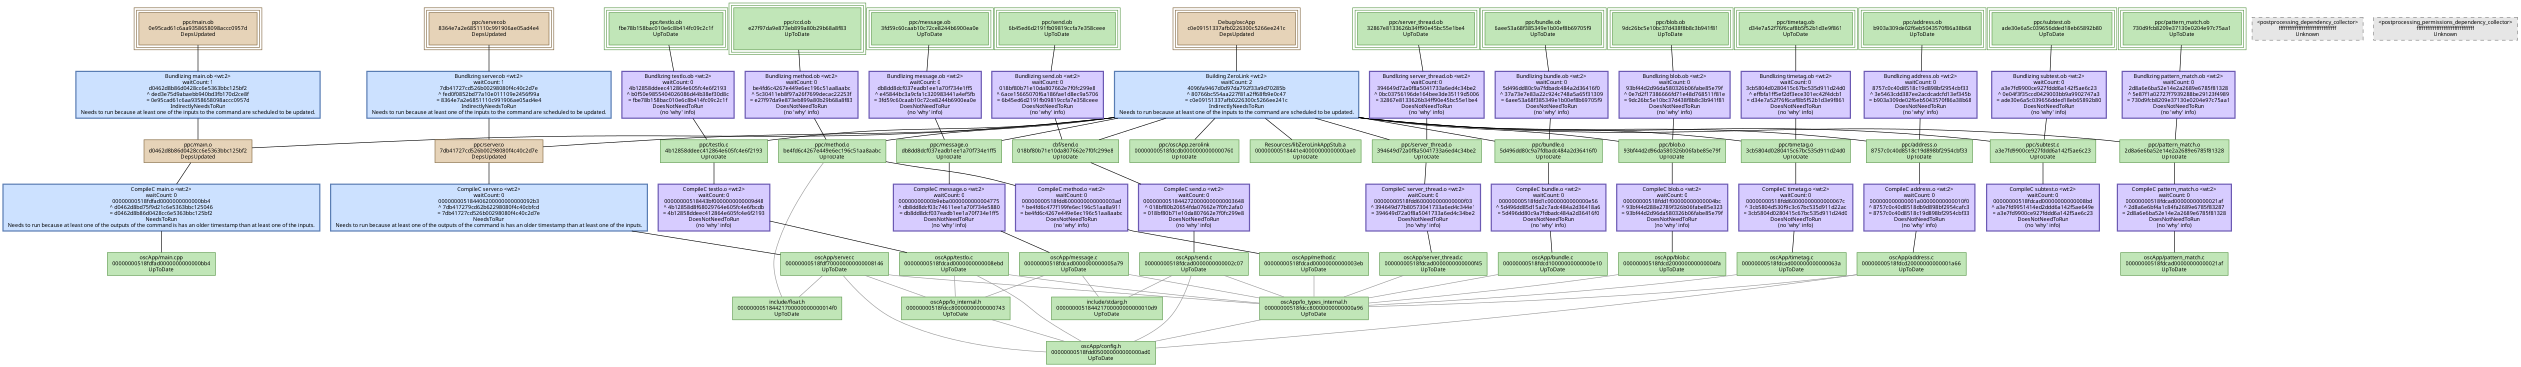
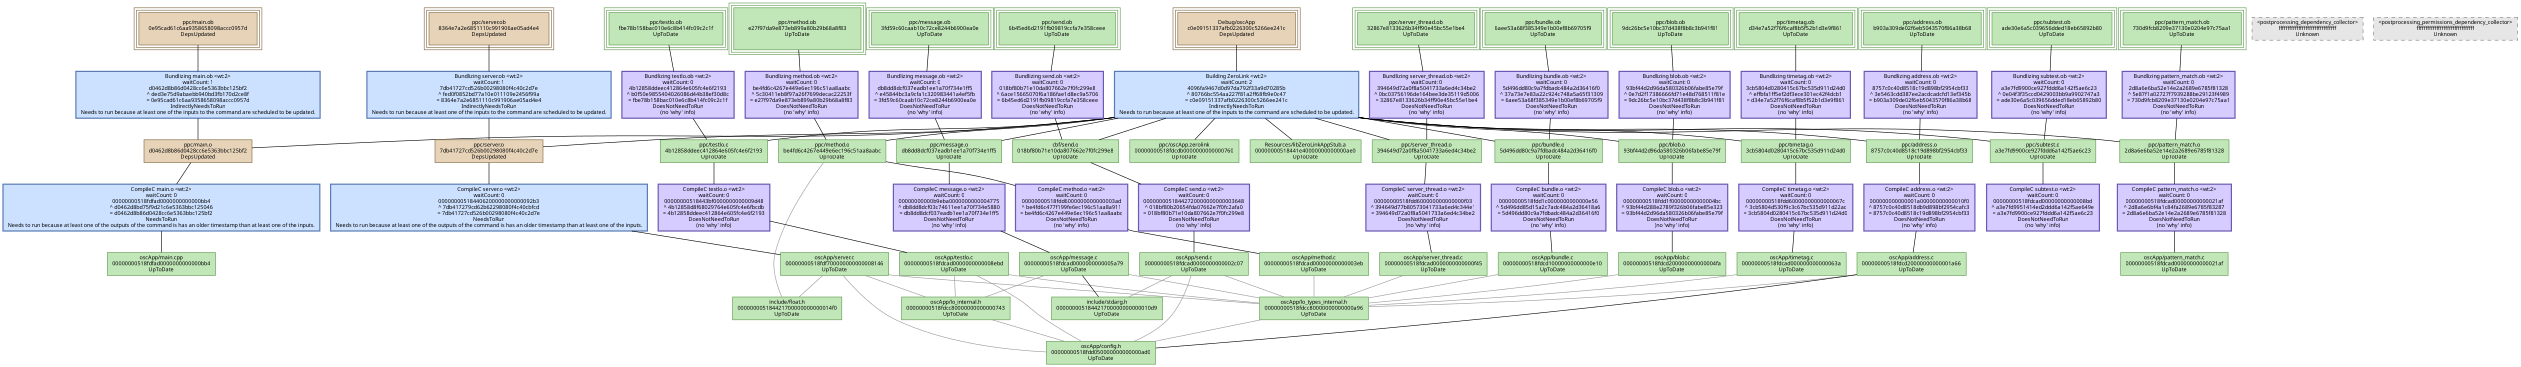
  digraph {
    concentrate=false
    node [color="0.3 0.5 0.6" fillcolor="0.3 0.2 0.9" fontname=Monaco fontsize=9 shape=box style=filled]
    edge [arrowhead=none arrowtail=normal color=black style=solid]
    n1 [color="0.1 0.5 0.5" fillcolor="0.1 0.2 0.9" label="Debug/oscApp\nc0e09151337afb0226300c5266ee241c\nDepsUpdated" peripheries=3]
    n2 [color="0.6 0.5 0.7" fillcolor="0.6 0.2 1.0" label="Building ZeroLink <wt:2>\nwaitCount: 2\n4096fa9467d0d97da792f33a9d70285b\n^ 80766bc554aa227f81a2ff68fb9e0c47\n= c0e09151337afb0226300c5266ee241c\nIndirectlyNeedsToRun\nNeeds to run because at least one of the inputs to the command are scheduled to be updated." style="filled,bold"]
    n3 [color="0.1 0.5 0.5" fillcolor="0.1 0.2 0.9" label="ppc/main.o\nd0462d8b86d0428cc6e5363bbc125bf2\nDepsUpdated"]
    n4 [label="ppc/timetag.o\n3cb5804d0280415c67bc535d911d24d0\nUpToDate"]
    n5 [label="ppc/testlo.o\n4b12858ddeec412864e605fc4e6f2193\nUpToDate"]
    n6 [label="ppc/subtest.o\na3e7fd9900ce927fddd6a142f5ae6c23\nUpToDate"]
    n7 [label="ppc/server_thread.o\n394649d72a0f8a5041733a6ed4c34be2\nUpToDate"]
    n8 [color="0.1 0.5 0.5" fillcolor="0.1 0.2 0.9" label="ppc/server.o\n7db41727cd526b00298080f4c40c2d7e\nDepsUpdated"]
    n9 [label="cbf/send.o\n018bf80b71e10da807662e7f0fc299e8\nUpToDate"]
    n10 [label="ppc/pattern_match.o\n2d8a6e6ba52e14e2a2689e6785f81328\nUpToDate"]
    n11 [label="ppc/method.o\nbe4fd6c4267e449e6ec196c51aa8aabc\nUpToDate"]
    n12 [label="ppc/message.o\ndb8dd8dcf037eadb1ee1a70f734e1ff5\nUpToDate"]
    n13 [label="ppc/bundle.o\n5d496dd80c9a7fdbadc484a2d36416f0\nUpToDate"]
    n14 [label="ppc/blob.o\n93bf44d2d96da580326b06fabe85e79f\nUpToDate"]
    n15 [label="ppc/address.o\n8757c0c40d8518c19d898bf2954cbf33\nUpToDate"]
    n16 [label="Resources/libZeroLinkAppStub.a\n00000000518441e40000000000000ae0\nUpToDate"]
    n17 [label="ppc/oscApp.zerolink\n00000000518fdcdb0000000000000760\nUpToDate"]
    n18 [color="0.6 0.5 0.7" fillcolor="0.6 0.2 1.0" label="CompileC main.o <wt:2>\nwaitCount: 0\n00000000518fdfad0000000000000bb4\n^ d0462d8bd75f9d21c6e5363bbc125046\n= d0462d8b86d0428cc6e5363bbc125bf2\nNeedsToRun\nNeeds to run because at least one of the outputs of the command is has an older timestamp than at least one of the inputs." style="filled,bold"]
    n19 [label="oscApp/main.cpp\n00000000518fdfad0000000000000bb4\nUpToDate"]
    n20 [color="0.7 0.5 0.7" fillcolor="0.7 0.2 1.0" label="CompileC timetag.o <wt:2>\nwaitCount: 0\n00000000518fdd60000000000000067c\n^ 3cb5804d530f9c3c67bc535d911d22ac\n= 3cb5804d0280415c67bc535d911d24d0\nDoesNotNeedToRun\n(no 'why' info)" style="filled,bold"]
    n21 [label="oscApp/timetag.c\n00000000518fdcad000000000000063a\nUpToDate"]
    n22 [label="oscApp/lo_types_internal.h\n00000000518fdcc80000000000000a96\nUpToDate"]
    n23 [label="oscApp/config.h\n00000000518fdd050000000000000ad0\nUpToDate"]
    n24 [color="0.7 0.5 0.7" fillcolor="0.7 0.2 1.0" label="CompileC testlo.o <wt:2>\nwaitCount: 0\n00000000518443bf0000000000009d48\n^ 4b12858d8f68029764e605fc4e6fbcdb\n= 4b12858ddeec412864e605fc4e6f2193\nDoesNotNeedToRun\n(no 'why' info)" style="filled,bold"]
    n25 [label="oscApp/testlo.c\n00000000518fdcad0000000000008ebd\nUpToDate"]
    n26 [label="oscApp/lo_internal.h\n00000000518fdcc80000000000000743\nUpToDate"]
    n27 [label="include/float.h\n000000005184421700000000000014f0\nUpToDate"]
    n28 [color="0.7 0.5 0.7" fillcolor="0.7 0.2 1.0" label="CompileC subtest.o <wt:2>\nwaitCount: 0\n00000000518fdcad00000000000008bd\n^ a3e7fd9951414ed2ddd6a142f5ae649e\n= a3e7fd9900ce927fddd6a142f5ae6c23\nDoesNotNeedToRun\n(no 'why' info)" style="filled,bold"]
    n29 [color="0.7 0.5 0.7" fillcolor="0.7 0.2 1.0" label="CompileC server_thread.o <wt:2>\nwaitCount: 0\n00000000518fdd600000000000000f03\n^ 394649d77b80573041733a6ed4c344e1\n= 394649d72a0f8a5041733a6ed4c34be2\nDoesNotNeedToRun\n(no 'why' info)" style="filled,bold"]
    n30 [label="oscApp/server_thread.c\n00000000518fdcad0000000000000f45\nUpToDate"]
    n31 [color="0.6 0.5 0.7" fillcolor="0.6 0.2 1.0" label="CompileC server.o <wt:2>\nwaitCount: 0\n000000005184406200000000000092b3\n^ 7db417279cd62b62298080f4c40cbfcd\n= 7db41727cd526b00298080f4c40c2d7e\nNeedsToRun\nNeeds to run because at least one of the outputs of the command is has an older timestamp than at least one of the inputs." style="filled,bold"]
    n32 [label="oscApp/server.c\n00000000518fdf700000000000008146\nUpToDate"]
    n33 [color="0.7 0.5 0.7" fillcolor="0.7 0.2 1.0" label="CompileC send.o <wt:2>\nwaitCount: 0\n00000000518442720000000000003648\n^ 018bf80b20654fda07662e7f0fc2afa0\n= 018bf80b71e10da807662e7f0fc299e8\nDoesNotNeedToRun\n(no 'why' info)" style="filled,bold"]
    n34 [label="oscApp/send.c\n00000000518fdcad0000000000002c07\nUpToDate"]
    n35 [label="include/stdarg.h\n000000005184421700000000000010d9\nUpToDate"]
    n36 [color="0.7 0.5 0.7" fillcolor="0.7 0.2 1.0" label="CompileC pattern_match.o <wt:2>\nwaitCount: 0\n00000000518fdcad00000000000021af\n^ 2d8a6e6bf4a1c84fa2689e6785f83287\n= 2d8a6e6ba52e14e2a2689e6785f81328\nDoesNotNeedToRun\n(no 'why' info)" style="filled,bold"]
    n37 [label="oscApp/pattern_match.c\n00000000518fdcad00000000000021af\nUpToDate"]
    n38 [color="0.7 0.5 0.7" fillcolor="0.7 0.2 1.0" label="CompileC method.o <wt:2>\nwaitCount: 0\n00000000518fdd6000000000000003ad\n^ be4fd6c477f199fe6ec196c51aa8a911\n= be4fd6c4267e449e6ec196c51aa8aabc\nDoesNotNeedToRun\n(no 'why' info)" style="filled,bold"]
    n39 [label="oscApp/method.c\n00000000518fdcad00000000000003eb\nUpToDate"]
    n40 [color="0.7 0.5 0.7" fillcolor="0.7 0.2 1.0" label="CompileC message.o <wt:2>\nwaitCount: 0\n00000000000b9eba0000000000004775\n^ db8dd8dcf03c74611ee1a70f734e5880\n= db8dd8dcf037eadb1ee1a70f734e1ff5\nDoesNotNeedToRun\n(no 'why' info)" style="filled,bold"]
    n41 [label="oscApp/message.c\n00000000518fdcad0000000000005a79\nUpToDate"]
    n42 [color="0.7 0.5 0.7" fillcolor="0.7 0.2 1.0" label="CompileC bundle.o <wt:2>\nwaitCount: 0\n00000000518fdd1c0000000000000e56\n^ 5d496dd85d15a2c7adc484a2d36418a6\n= 5d496dd80c9a7fdbadc484a2d36416f0\nDoesNotNeedToRun\n(no 'why' info)" style="filled,bold"]
    n43 [label="oscApp/bundle.c\n00000000518fdcd10000000000000e10\nUpToDate"]
    n44 [color="0.7 0.5 0.7" fillcolor="0.7 0.2 1.0" label="CompileC blob.o <wt:2>\nwaitCount: 0\n00000000518fdd1f00000000000004bc\n^ 93bf44d288e2789f326b06fabe85e323\n= 93bf44d2d96da580326b06fabe85e79f\nDoesNotNeedToRun\n(no 'why' info)" style="filled,bold"]
    n45 [label="oscApp/blob.c\n00000000518fdcd200000000000004fa\nUpToDate"]
    n46 [color="0.7 0.5 0.7" fillcolor="0.7 0.2 1.0" label="CompileC address.o <wt:2>\nwaitCount: 0\n000000000000001a00000000000010f0\n^ 8757c0c40d8518db9d898bf2954cafc3\n= 8757c0c40d8518c19d898bf2954cbf33\nDoesNotNeedToRun\n(no 'why' info)" style="filled,bold"]
    n47 [label="oscApp/address.c\n00000000518fdcd20000000000001a66\nUpToDate"]
    n48 [color="0.1 0.5 0.5" fillcolor="0.1 0.2 0.9" label="ppc/main.ob\n0e95cad61c6aa9358658098accc0957d\nDepsUpdated" peripheries=3]
    n49 [color="0.6 0.5 0.7" fillcolor="0.6 0.2 1.0" label="Bundlizing main.ob <wt:2>\nwaitCount: 1\nd0462d8b86d0428cc6e5363bbc125bf2\n^ ded3e75d9abaebb940bd3fb170d2ce8f\n= 0e95cad61c6aa9358658098accc0957d\nIndirectlyNeedsToRun\nNeeds to run because at least one of the inputs to the command are scheduled to be updated." style="filled,bold"]
    n50 [label="ppc/timetag.ob\nd34e7a52f76f6caf8b5f52b1d3e9f861\nUpToDate" peripheries=3]
    n51 [color="0.7 0.5 0.7" fillcolor="0.7 0.2 1.0" label="Bundlizing timetag.ob <wt:2>\nwaitCount: 0\n3cb5804d0280415c67bc535d911d24d0\n^ effbfa1ff5ef2df3ece301ec42f4dcb1\n= d34e7a52f76f6caf8b5f52b1d3e9f861\nDoesNotNeedToRun\n(no 'why' info)" style="filled,bold"]
    n52 [label="ppc/testlo.ob\nfbe78b158bac010e6c8b414fc09c2c1f\nUpToDate" peripheries=3]
    n53 [color="0.7 0.5 0.7" fillcolor="0.7 0.2 1.0" label="Bundlizing testlo.ob <wt:2>\nwaitCount: 0\n4b12858ddeec412864e605fc4e6f2193\n^ b0f50e9855404026086d44b38ef30d8c\n= fbe78b158bac010e6c8b414fc09c2c1f\nDoesNotNeedToRun\n(no 'why' info)" style="filled,bold"]
    n54 [label="ppc/subtest.ob\nade30e6a5c039656dded18eb65892b80\nUpToDate" peripheries=3]
    n55 [color="0.7 0.5 0.7" fillcolor="0.7 0.2 1.0" label="Bundlizing subtest.ob <wt:2>\nwaitCount: 0\na3e7fd9900ce927fddd6a142f5ae6c23\n^ 0e04f3f35ccd0429003bb9a9902747a3\n= ade30e6a5c039656dded18eb65892b80\nDoesNotNeedToRun\n(no 'why' info)" style="filled,bold"]
    n56 [label="ppc/server_thread.ob\n32867e8133626b34ff90e45bc55e1be4\nUpToDate" peripheries=3]
    n57 [color="0.7 0.5 0.7" fillcolor="0.7 0.2 1.0" label="Bundlizing server_thread.ob <wt:2>\nwaitCount: 0\n394649d72a0f8a5041733a6ed4c34be2\n^ 0bc03756196de164bee3de35119d5006\n= 32867e8133626b34ff90e45bc55e1be4\nDoesNotNeedToRun\n(no 'why' info)" style="filled,bold"]
    n58 [color="0.1 0.5 0.5" fillcolor="0.1 0.2 0.9" label="ppc/server.ob\n8364e7a2e6851110c991906ae05ad4e4\nDepsUpdated" peripheries=3]
    n59 [color="0.6 0.5 0.7" fillcolor="0.6 0.2 1.0" label="Bundlizing server.ob <wt:2>\nwaitCount: 1\n7db41727cd526b00298080f4c40c2d7e\n^ fed0f0852bd77a10e011109e2456f99a\n= 8364e7a2e6851110c991906ae05ad4e4\nIndirectlyNeedsToRun\nNeeds to run because at least one of the inputs to the command are scheduled to be updated." style="filled,bold"]
    n60 [label="ppc/send.ob\n6b45ed6d2191fb09819ccfa7e358ceee\nUpToDate" peripheries=3]
    n61 [color="0.7 0.5 0.7" fillcolor="0.7 0.2 1.0" label="Bundlizing send.ob <wt:2>\nwaitCount: 0\n018bf80b71e10da807662e7f0fc299e8\n^ 6ace15665070f6a186fae1d8ec9a5706\n= 6b45ed6d2191fb09819ccfa7e358ceee\nDoesNotNeedToRun\n(no 'why' info)" style="filled,bold"]
    n62 [label="ppc/pattern_match.ob\n730d9fcb8209e37130e0204e97c75aa1\nUpToDate" peripheries=3]
    n63 [color="0.7 0.5 0.7" fillcolor="0.7 0.2 1.0" label="Bundlizing pattern_match.ob <wt:2>\nwaitCount: 0\n2d8a6e6ba52e14e2a2689e6785f81328\n^ 5e87f1a02727f7939288be29123f4989\n= 730d9fcb8209e37130e0204e97c75aa1\nDoesNotNeedToRun\n(no 'why' info)" style="filled,bold"]
-   n64 [label="ppc/ccd.ob\ne27f97da9e873eb899a80b29b68a8f83\nUpToDate" peripheries=3]
+   n64 [label="ppc/method.ob\ne27f97da9e873eb899a80b29b68a8f83\nUpToDate" peripheries=3]
    n65 [color="0.7 0.5 0.7" fillcolor="0.7 0.2 1.0" label="Bundlizing method.ob <wt:2>\nwaitCount: 0\nbe4fd6c4267e449e6ec196c51aa8aabc\n^ 5c30411eb8f97a26f7699decac22253f\n= e27f97da9e873eb899a80b29b68a8f83\nDoesNotNeedToRun\n(no 'why' info)" style="filled,bold"]
    n66 [label="ppc/message.ob\n3fd59c60caab10c72ce8244b6900ea0e\nUpToDate" peripheries=3]
    n67 [color="0.7 0.5 0.7" fillcolor="0.7 0.2 1.0" label="Bundlizing message.ob <wt:2>\nwaitCount: 0\ndb8dd8dcf037eadb1ee1a70f734e1ff5\n^ e45844bc3a9cfa1c320983441a4ef5fb\n= 3fd59c60caab10c72ce8244b6900ea0e\nDoesNotNeedToRun\n(no 'why' info)" style="filled,bold"]
    n68 [label="ppc/bundle.ob\n6aee53a68f385349e1b00ef8b69705f9\nUpToDate" peripheries=3]
    n69 [color="0.7 0.5 0.7" fillcolor="0.7 0.2 1.0" label="Bundlizing bundle.ob <wt:2>\nwaitCount: 0\n5d496dd80c9a7fdbadc484a2d36416f0\n^ 37a73e7e83a22c924c748a5a65f31309\n= 6aee53a68f385349e1b00ef8b69705f9\nDoesNotNeedToRun\n(no 'why' info)" style="filled,bold"]
    n70 [label="ppc/blob.ob\n9dc26bc5e10bc37d438f8b8c3b941f81\nUpToDate" peripheries=3]
    n71 [color="0.7 0.5 0.7" fillcolor="0.7 0.2 1.0" label="Bundlizing blob.ob <wt:2>\nwaitCount: 0\n93bf44d2d96da580326b06fabe85e79f\n^ 0e7d2f17386666fd71e48d768511f81e\n= 9dc26bc5e10bc37d438f8b8c3b941f81\nDoesNotNeedToRun\n(no 'why' info)" style="filled,bold"]
    n72 [label="ppc/address.ob\nb903a309de02f6eb5043570f86a38b68\nUpToDate" peripheries=3]
    n73 [color="0.7 0.5 0.7" fillcolor="0.7 0.2 1.0" label="Bundlizing address.ob <wt:2>\nwaitCount: 0\n8757c0c40d8518c19d898bf2954cbf33\n^ 3e5463cdd387ee2acdcadcfd13ef345b\n= b903a309de02f6eb5043570f86a38b68\nDoesNotNeedToRun\n(no 'why' info)" style="filled,bold"]
    n74 [color="0.0 0.0 0.5" fillcolor="0.0 0.0 0.9" label="<postprocessing_dependency_collector>\nffffffffffffffffffffffffffffffff\nUnknown" style="filled,dashed"]
    n75 [color="0.0 0.0 0.5" fillcolor="0.0 0.0 0.9" label="<postprocessing_permissions_dependency_collector>\nffffffffffffffffffffffffffffffff\nUnknown" style="filled,dashed"]
    n1 -> n2
    n2 -> n3
    n2 -> n4
    n2 -> n5
    n2 -> n6
    n2 -> n7
    n2 -> n8
    n2 -> n9
    n2 -> n10
    n2 -> n11
    n2 -> n12
    n2 -> n13
    n2 -> n14
    n2 -> n15
    n2 -> n16
    n2 -> n17
    n3 -> n18
    n4 -> n20
    n5 -> n24
    n6 -> n28
    n7 -> n29
    n8 -> n31
    n9 -> n33
    n10 -> n36
    n11 -> n27 [color=gray60]
    n11 -> n38
    n12 -> n40
    n13 -> n42
    n14 -> n44
    n15 -> n46
    n18 -> n19
    n20 -> n21
    n21 -> n22 [color=gray60]
    n22 -> n23 [color=gray60]
    n24 -> n25
    n25 -> n22 [color=gray60]
    n25 -> n23 [color=gray60]
    n25 -> n26 [color=gray60]
    n26 -> n23 [color=gray60]
    n29 -> n30
    n30 -> n22 [color=gray60]
    n31 -> n32
    n32 -> n22 [color=gray60]
    n32 -> n23 [color=gray60]
    n32 -> n26 [color=gray60]
    n32 -> n27 [color=gray60]
    n33 -> n34
    n34 -> n22 [color=gray60]
    n34 -> n23 [color=gray60]
    n34 -> n35 [color=gray60]
    n36 -> n37
    n38 -> n39
    n39 -> n22 [color=gray60]
    n40 -> n41
    n41 -> n22 [color=gray60]
    n41 -> n26 [color=gray60]
-   n41 -> n35 [color=gray60]
+   n41 -> n35
    n42 -> n43
    n43 -> n22 [color=gray60]
    n44 -> n45
    n45 -> n22 [color=gray60]
    n46 -> n47
    n47 -> n22 [color=gray60]
-   n47 -> n23 [color=gray60]
+   n47 -> n23
    n48 -> n49
    n49 -> n3
    n50 -> n51
    n51 -> n4
    n52 -> n53
    n53 -> n5
    n54 -> n55
    n55 -> n6
    n56 -> n57
    n57 -> n7
    n58 -> n59
    n59 -> n8
    n60 -> n61
    n61 -> n9
    n62 -> n63
    n63 -> n10
    n64 -> n65
    n65 -> n11
    n66 -> n67
    n67 -> n12
    n68 -> n69
    n69 -> n13
    n70 -> n71
    n71 -> n14
    n72 -> n73
    n73 -> n15
  }
